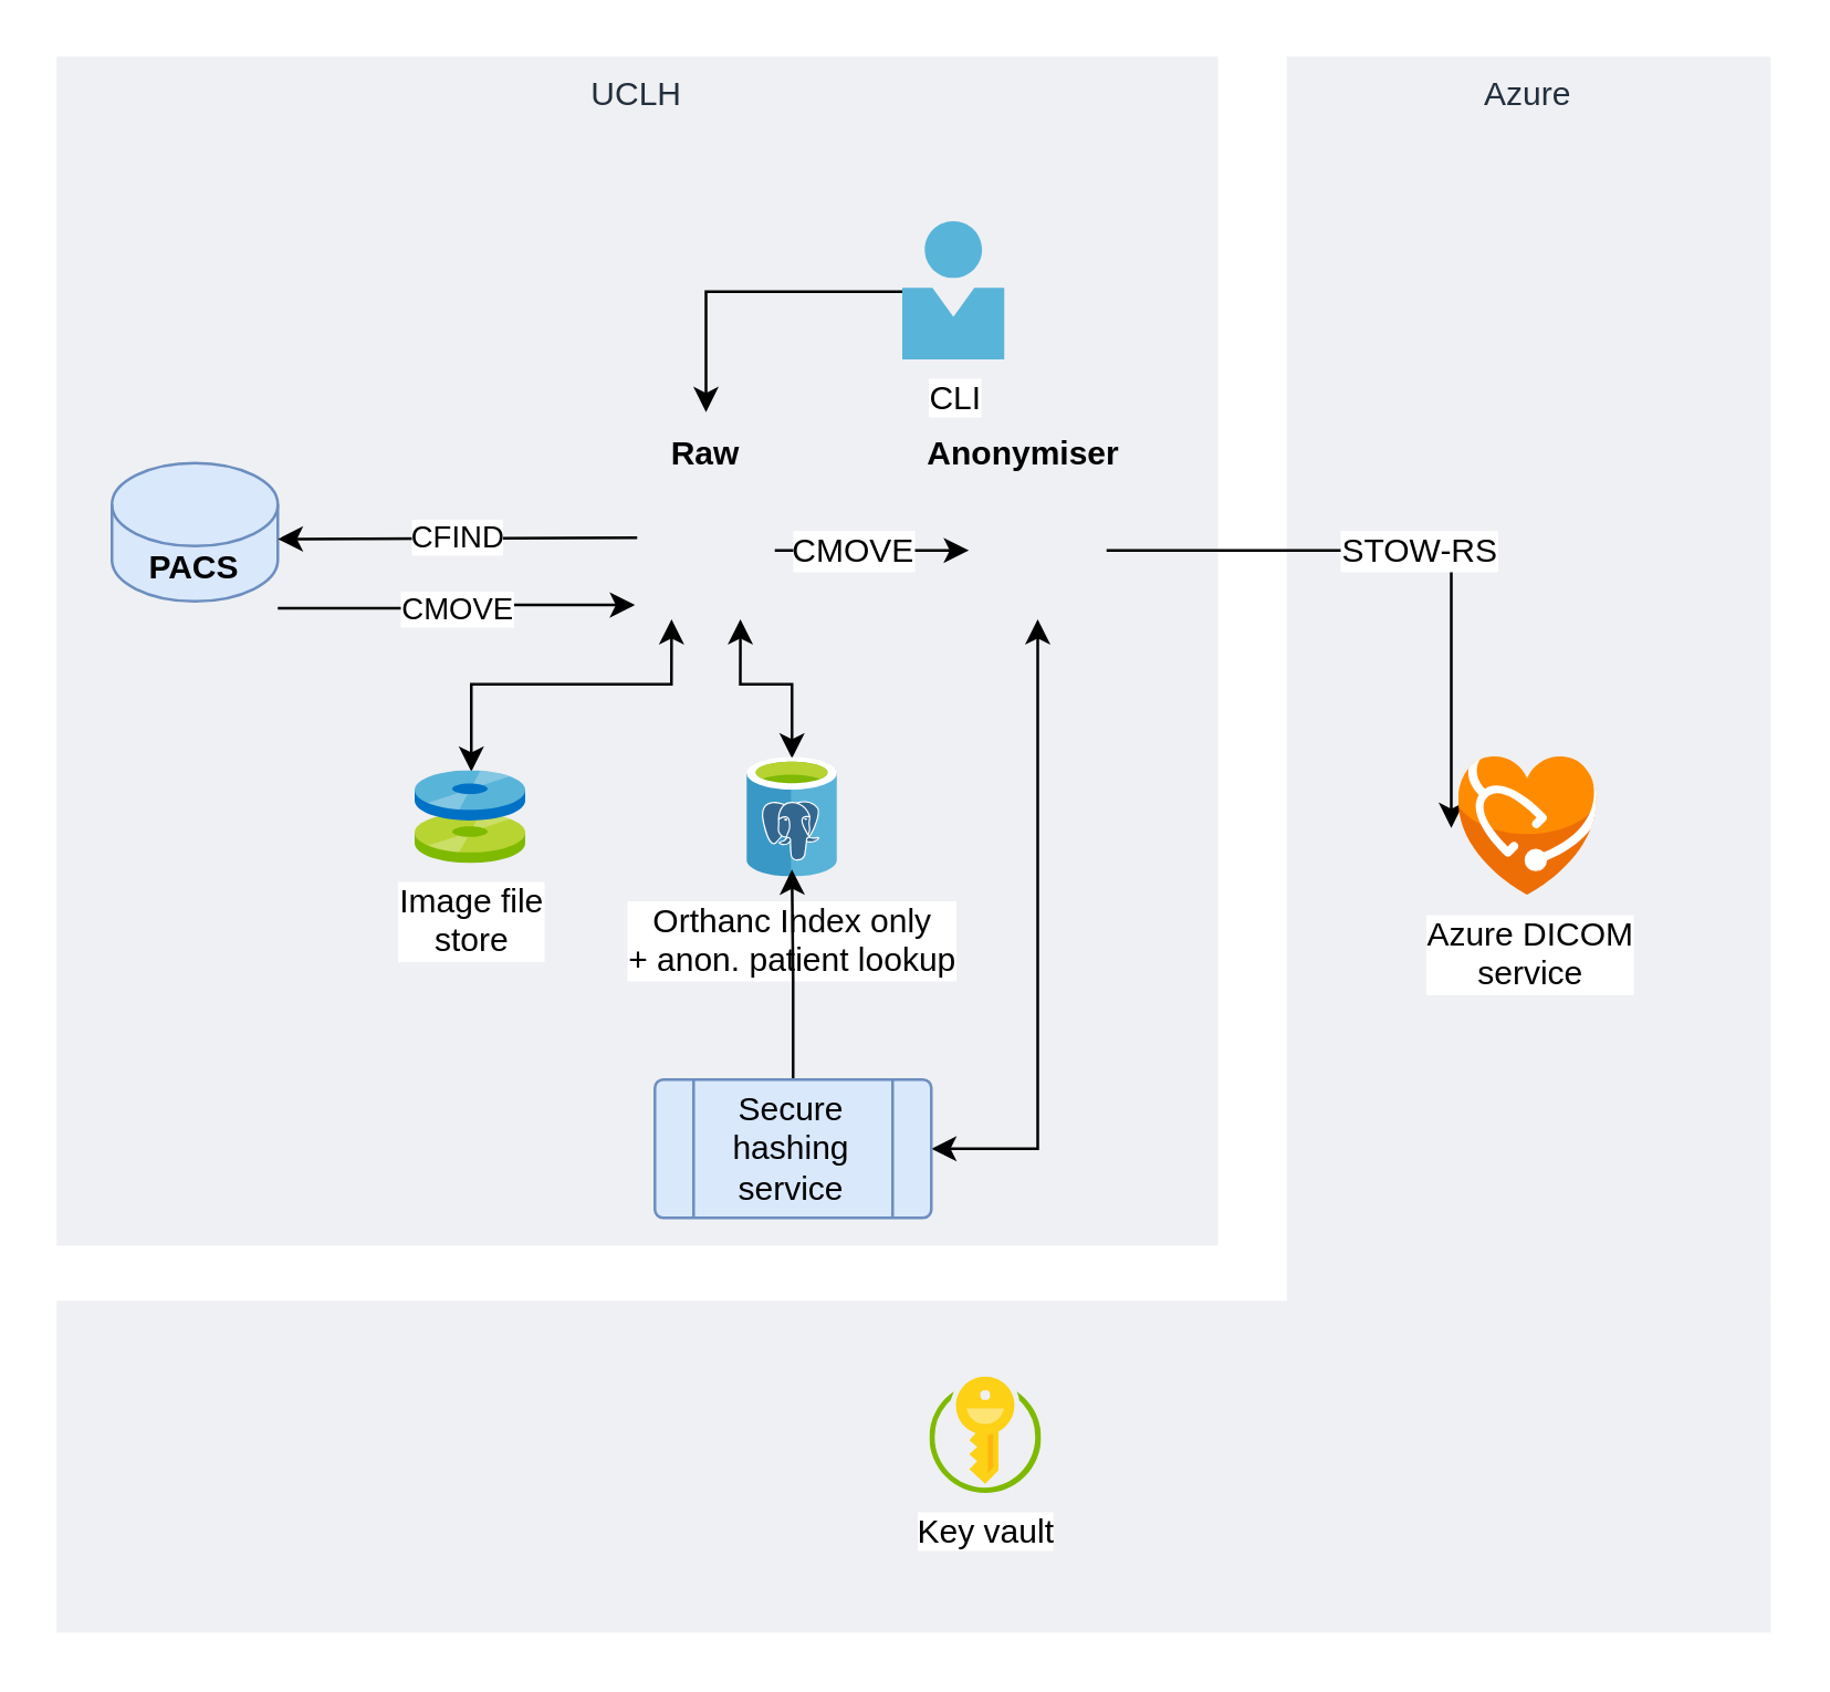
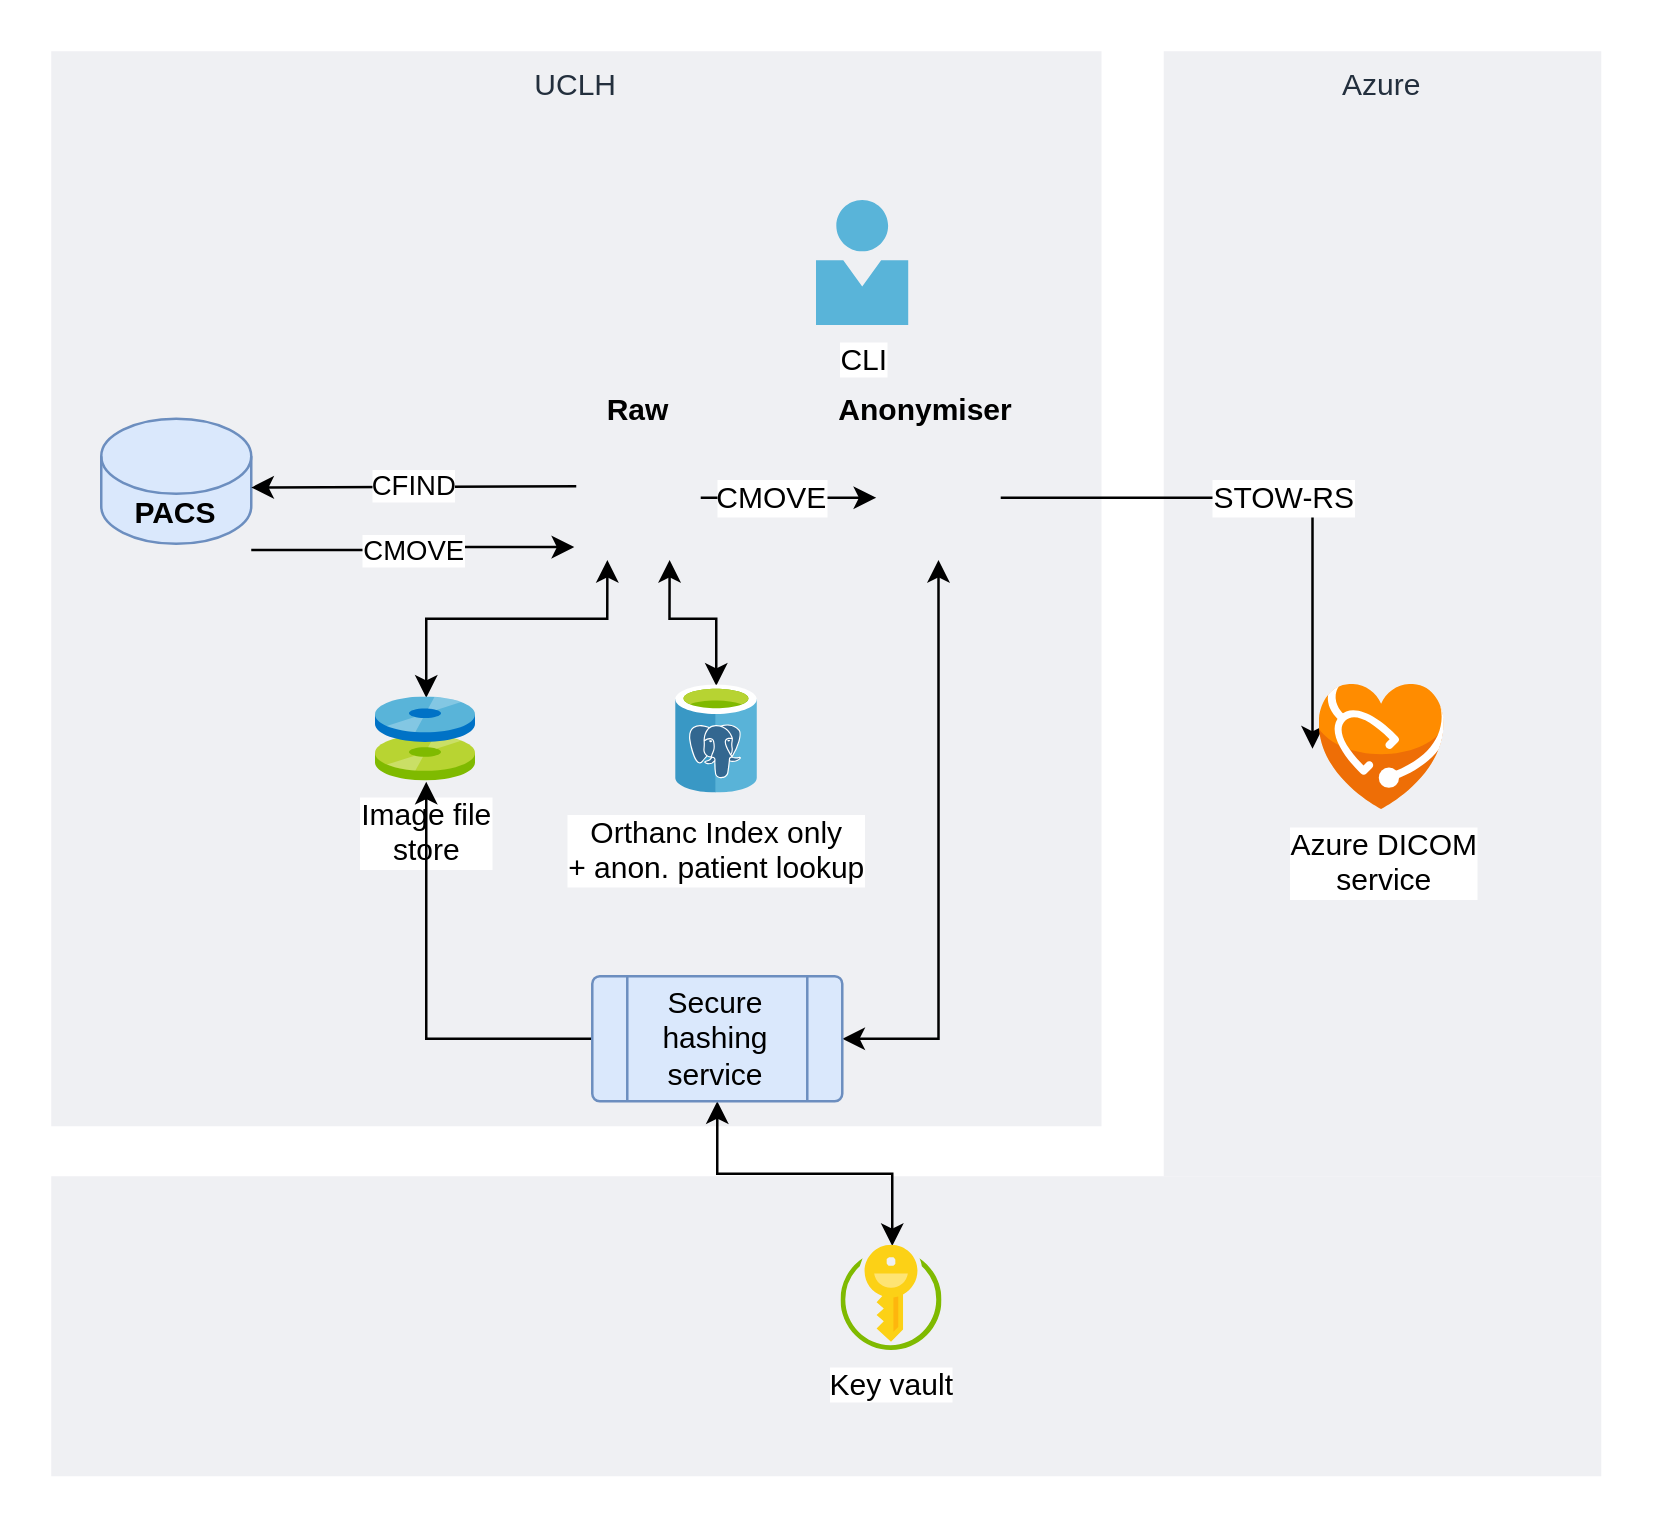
  <mxCell id="0" />
  <mxCell id="1" parent="0" />
  <mxCell id="2" value="Azure" style="fillColor=#EFF0F3;strokeColor=none;dashed=0;verticalAlign=top;fontStyle=0;fontColor=#232F3D;" parent="1" vertex="1"><mxGeometry x="465" y="20" width="175" height="450" as="geometry" /></mxCell>
  <mxCell id="3" value="UCLH" style="fillColor=#EFF0F3;strokeColor=none;dashed=0;verticalAlign=top;fontStyle=0;fontColor=#232F3D;" parent="1" vertex="1"><mxGeometry x="20" y="20" width="420.11" height="430" as="geometry" /></mxCell>
  <mxCell id="4" style="edgeStyle=orthogonalEdgeStyle;rounded=0;orthogonalLoop=1;jettySize=auto;html=1;exitX=0.75;exitY=1;exitDx=0;exitDy=0;startArrow=classic;startFill=1;" parent="1" source="8" target="11" edge="1"><mxGeometry relative="1" as="geometry"><Array as="points"><mxPoint x="267" y="247" /><mxPoint x="286" y="247" /></Array></mxGeometry></mxCell>
  <mxCell id="5" style="edgeStyle=orthogonalEdgeStyle;rounded=0;orthogonalLoop=1;jettySize=auto;html=1;exitX=0.25;exitY=1;exitDx=0;exitDy=0;startArrow=classic;startFill=1;" parent="1" source="8" target="13" edge="1"><mxGeometry relative="1" as="geometry"><Array as="points"><mxPoint x="242" y="247" /><mxPoint x="170" y="247" /></Array></mxGeometry></mxCell>
  <mxCell id="6" style="edgeStyle=orthogonalEdgeStyle;rounded=0;orthogonalLoop=1;jettySize=auto;html=1;exitX=1;exitY=0.5;exitDx=0;exitDy=0;fontSize=12;" parent="1" source="8" target="16" edge="1"><mxGeometry relative="1" as="geometry" /></mxCell>
  <mxCell id="7" value="CMOVE" style="edgeLabel;html=1;align=center;verticalAlign=middle;resizable=0;points=[];fontSize=12;" parent="6" vertex="1" connectable="0"><mxGeometry x="-0.19" relative="1" as="geometry"><mxPoint as="offset" /></mxGeometry></mxCell>
  <mxCell id="8" value="" style="shape=image;verticalLabelPosition=bottom;labelBackgroundColor=default;verticalAlign=top;aspect=fixed;imageAspect=0;image=https://www.orthanc-server.com/img/Orthanc.png;clipPath=inset(12.11% 39.33% 13.16% 37%);" parent="1" vertex="1"><mxGeometry x="230" y="173.69" width="49.79" height="49.783" as="geometry" /></mxCell>
  <mxCell id="9" value="CMOVE" style="edgeStyle=orthogonalEdgeStyle;rounded=0;orthogonalLoop=1;jettySize=auto;html=1;entryX=-0.016;entryY=0.897;entryDx=0;entryDy=0;exitX=1;exitY=0;exitDx=0;exitDy=52.5;exitPerimeter=0;entryPerimeter=0;" parent="1" source="10" target="8" edge="1"><mxGeometry relative="1" as="geometry" /></mxCell>
  <mxCell id="10" value="&lt;b&gt;PACS&lt;/b&gt;" style="shape=cylinder3;whiteSpace=wrap;html=1;boundedLbl=1;backgroundOutline=1;size=15;fillColor=#dae8fc;strokeColor=#6c8ebf;" parent="1" vertex="1"><mxGeometry x="40" y="167" width="60" height="50" as="geometry" /></mxCell>
  <mxCell id="11" value="&lt;font style=&quot;font-size: 12px;&quot;&gt;Orthanc Index only &lt;br&gt;+ anon. patient lookup&lt;/font&gt;" style="sketch=0;aspect=fixed;html=1;points=[];align=center;image;fontSize=12;image=img/lib/mscae/Azure_Database_for_PostgreSQL_servers.svg;spacing=4;" parent="1" vertex="1"><mxGeometry x="270" y="273.8" width="32.83" height="43.2" as="geometry" /></mxCell>
  <mxCell id="12" value="CFIND" style="edgeStyle=orthogonalEdgeStyle;rounded=0;orthogonalLoop=1;jettySize=auto;html=1;entryX=1;entryY=0;entryDx=0;entryDy=27.5;entryPerimeter=0;" parent="1" target="10" edge="1"><mxGeometry relative="1" as="geometry"><mxPoint x="230" y="194" as="sourcePoint" /><mxPoint x="120" y="190" as="targetPoint" /></mxGeometry></mxCell>
  <mxCell id="13" value="Image file&lt;br&gt;store" style="sketch=0;aspect=fixed;html=1;points=[];align=center;image;fontSize=12;image=img/lib/mscae/Discs.svg;" parent="1" vertex="1"><mxGeometry x="150" y="278.6" width="40" height="33.6" as="geometry" /></mxCell>
  <mxCell id="14" value="STOW-RS" style="edgeStyle=orthogonalEdgeStyle;rounded=0;orthogonalLoop=1;jettySize=auto;html=1;fontSize=12;entryX=-0.06;entryY=0.508;entryDx=0;entryDy=0;entryPerimeter=0;" parent="1" source="16" target="24" edge="1"><mxGeometry relative="1" as="geometry"><mxPoint x="550" y="198.6" as="targetPoint" /></mxGeometry></mxCell>
  <mxCell id="15" style="edgeStyle=orthogonalEdgeStyle;rounded=0;orthogonalLoop=1;jettySize=auto;html=1;entryX=1;entryY=0.5;entryDx=0;entryDy=0;fontSize=12;startArrow=classic;startFill=1;" parent="1" source="16" target="26" edge="1"><mxGeometry relative="1" as="geometry"><Array as="points"><mxPoint x="375" y="415" /></Array></mxGeometry></mxCell>
  <mxCell id="16" value="" style="shape=image;verticalLabelPosition=bottom;labelBackgroundColor=default;verticalAlign=top;aspect=fixed;imageAspect=0;image=https://www.orthanc-server.com/img/Orthanc.png;clipPath=inset(12.11% 39.33% 13.16% 37%);" parent="1" vertex="1"><mxGeometry x="350" y="173.69" width="49.79" height="49.783" as="geometry" /></mxCell>
  <mxCell id="17" value="&lt;b&gt;Anonymiser&lt;/b&gt;" style="text;html=1;strokeColor=none;fillColor=none;align=center;verticalAlign=middle;whiteSpace=wrap;rounded=0;fontSize=12;" parent="1" vertex="1"><mxGeometry x="339.79" y="148.58" width="60" height="30" as="geometry" /></mxCell>
  <mxCell id="18" value="&lt;b&gt;Raw&lt;/b&gt;" style="text;html=1;strokeColor=none;fillColor=none;align=center;verticalAlign=middle;whiteSpace=wrap;rounded=0;fontSize=12;" parent="1" vertex="1"><mxGeometry x="224.9" y="148.58" width="60" height="30" as="geometry" /></mxCell>
  <mxCell id="19" value="" style="fillColor=#EFF0F3;strokeColor=none;dashed=0;verticalAlign=top;fontStyle=0;fontColor=#232F3D;fontSize=12;" parent="1" vertex="1"><mxGeometry x="20" y="470" width="620" height="120" as="geometry" /></mxCell>
- <mxCell id="20" style="edgeStyle=orthogonalEdgeStyle;rounded=0;orthogonalLoop=1;jettySize=auto;html=1;fontSize=12;startArrow=none;startFill=0;" parent="1" source="21" target="18" edge="1"><mxGeometry relative="1" as="geometry" /></mxCell>
  <mxCell id="21" value="CLI" style="sketch=0;aspect=fixed;html=1;points=[];align=center;image;fontSize=12;image=img/lib/mscae/Person.svg;" parent="1" vertex="1"><mxGeometry x="326.39" y="80" width="37" height="50" as="geometry" /></mxCell>
+ <mxCell id="22" style="edgeStyle=orthogonalEdgeStyle;rounded=0;orthogonalLoop=1;jettySize=auto;html=1;entryX=0.5;entryY=1;entryDx=0;entryDy=0;fontSize=12;startArrow=classic;startFill=1;" parent="1" source="23" target="26" edge="1"><mxGeometry relative="1" as="geometry" /></mxCell>
  <mxCell id="23" value="Key vault" style="sketch=0;aspect=fixed;html=1;points=[];align=center;image;fontSize=12;image=img/lib/mscae/Key_Vaults.svg;" parent="1" vertex="1"><mxGeometry x="336.2" y="497.91" width="40.41" height="42.09" as="geometry" /></mxCell>
  <mxCell id="24" value="Azure DICOM&lt;br&gt;service" style="sketch=0;aspect=fixed;html=1;points=[];align=center;image;fontSize=12;image=img/lib/mscae/Azure_API_for_FHIR.svg;" parent="1" vertex="1"><mxGeometry x="527.5" y="273.58" width="50" height="50" as="geometry" /></mxCell>
- <mxCell id="25" style="edgeStyle=orthogonalEdgeStyle;rounded=0;orthogonalLoop=1;jettySize=auto;html=1;entryX=0.487;entryY=0.931;entryDx=0;entryDy=0;entryPerimeter=0;fontSize=12;startArrow=none;startFill=0;endArrow=classic;endFill=1;" parent="1" source="26" target="11" edge="1"><mxGeometry relative="1" as="geometry" /></mxCell>
+ <mxCell id="25" style="edgeStyle=orthogonalEdgeStyle;rounded=0;orthogonalLoop=1;jettySize=auto;html=1;fontSize=12;startArrow=none;startFill=0;endArrow=classic;endFill=1;" parent="1" source="26" target="13" edge="1"><mxGeometry relative="1" as="geometry" /></mxCell>
  <mxCell id="26" value="Secure hashing service" style="verticalLabelPosition=middle;verticalAlign=middle;html=1;shape=process;whiteSpace=wrap;rounded=1;size=0.14;arcSize=6;fontSize=12;fillColor=#dae8fc;strokeColor=#6c8ebf;labelPosition=center;align=center;" parent="1" vertex="1"><mxGeometry x="236.41" y="390" width="100" height="50" as="geometry" /></mxCell>
